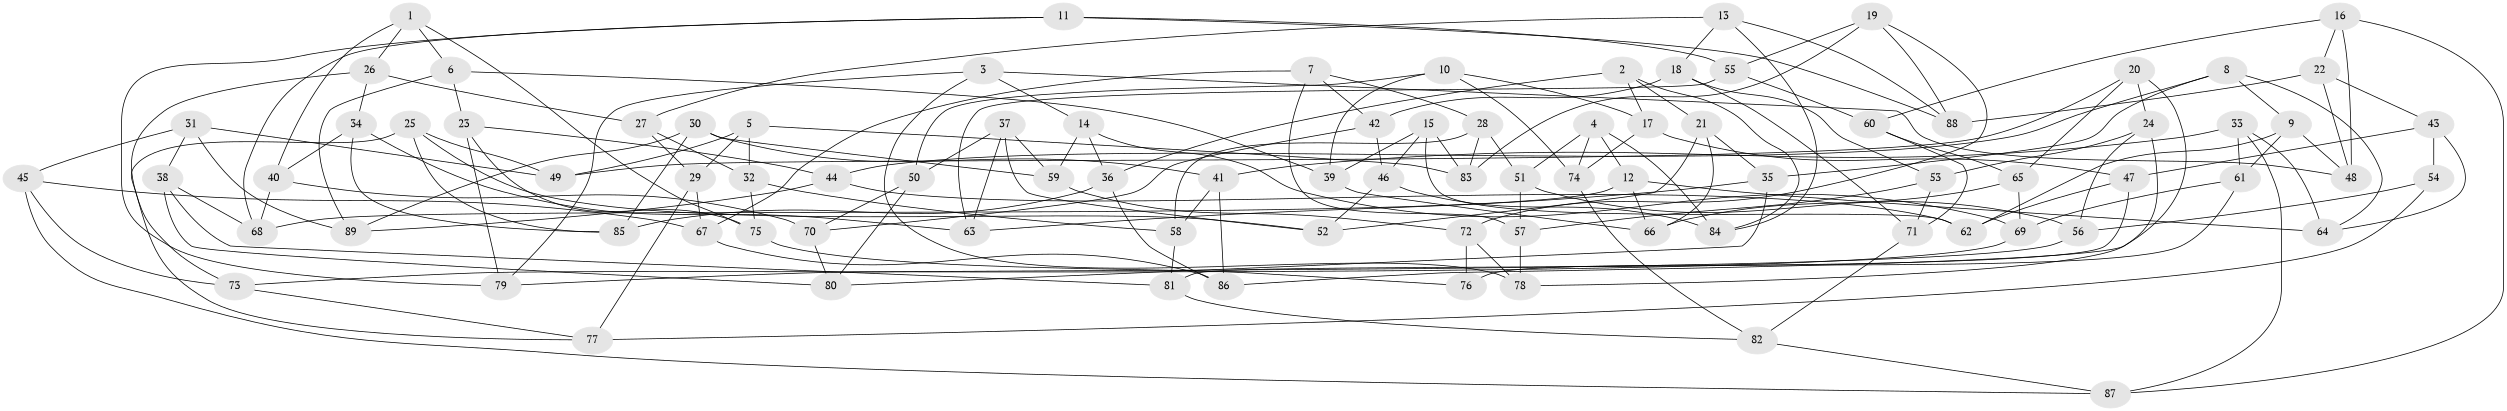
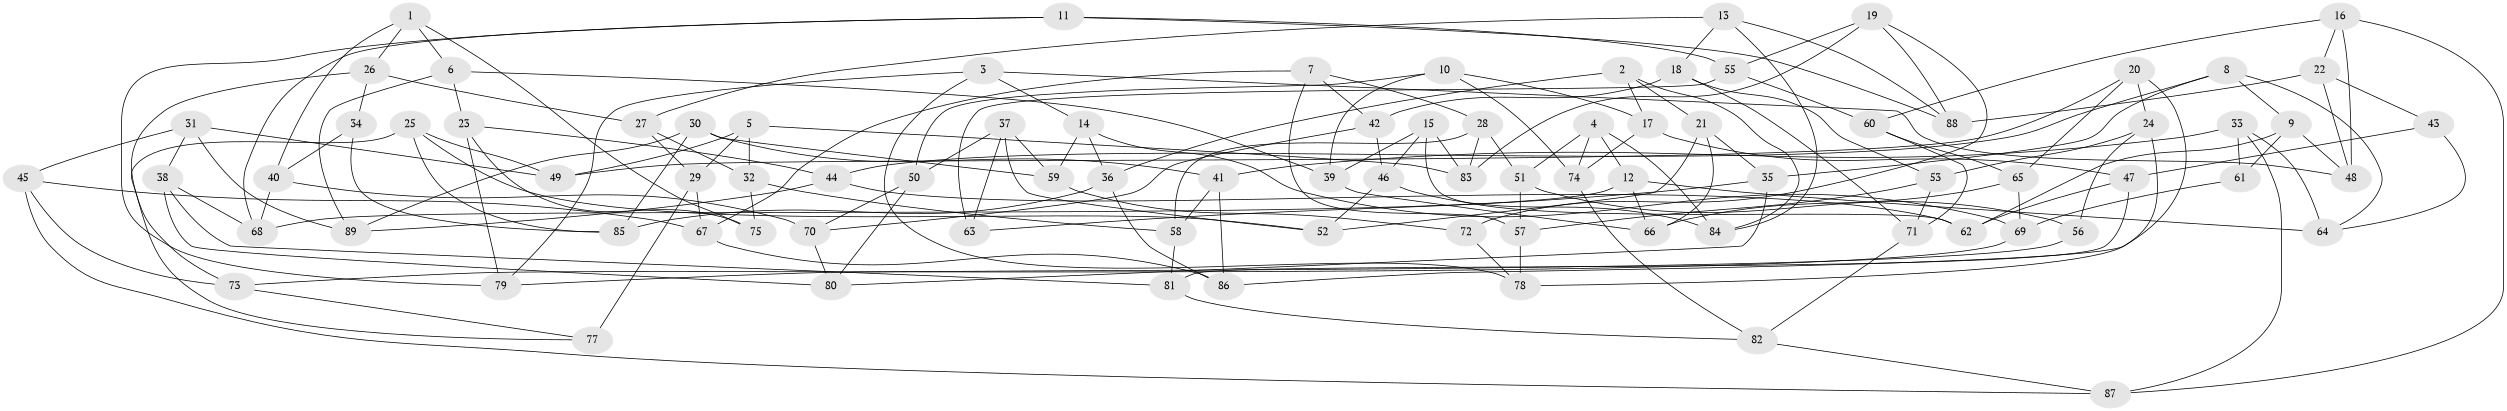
  graph {
    fontname="PT Serif"
    node [color=gray90 fontname="PT Serif" style=filled]
    edge [fontname="PT Serif"]
    1
    6
    26
    40
    75
    23
    39
    89
    27
    34
    73
    68
    70
-   76
    2
    17
    21
    36
    84
    74
    47
    35
    66
    52
    86
    85
    3
    14
    48
    78
    79
    59
    69
    4
    12
    51
    64
    57
    56
    82
    5
    29
    32
    49
    83
    67
    77
    58
    44
    7
    28
    42
    46
    8
    9
    61
    62
    63
    80
    10
    50
    11
    55
    88
    60
    13
    18
    53
    71
    72
    15
    16
    22
    87
    43
    65
    81
    19
    20
    24
-   54
    25
    30
    41
    31
    38
    45
    33
    37
    1 -- 6
    1 -- 26
    1 -- 40
    1 -- 75
    6 -- 23
    6 -- 39
    6 -- 89
    26 -- 27
    26 -- 34
    26 -- 73
    40 -- 68
    40 -- 70
-   75 -- 76
    23 -- 75
    23 -- 79
    23 -- 44
    39 -- 66
    27 -- 29
    27 -- 32
    34 -- 40
    34 -- 85
-   34 -- 63
    73 -- 77
    70 -- 80
    2 -- 17
    2 -- 21
    2 -- 36
    2 -- 84
    17 -- 74
    17 -- 47
    21 -- 35
    21 -- 66
    21 -- 52
    36 -- 86
    36 -- 85
    74 -- 82
    47 -- 62
    47 -- 81
    35 -- 63
    35 -- 80
    3 -- 14
    3 -- 48
    3 -- 78
    3 -- 79
    14 -- 36
    14 -- 59
    14 -- 69
    59 -- 72
    69 -- 73
    4 -- 84
    4 -- 74
    4 -- 12
    4 -- 51
    12 -- 68
    12 -- 66
    12 -- 64
    51 -- 57
    51 -- 56
    57 -- 78
    56 -- 79
    82 -- 87
    5 -- 29
    5 -- 32
    5 -- 49
    5 -- 83
    29 -- 67
    29 -- 77
    32 -- 75
    32 -- 58
    67 -- 86
    58 -- 81
    44 -- 89
    44 -- 62
    7 -- 57
    7 -- 67
    7 -- 28
    7 -- 42
    28 -- 51
    28 -- 83
    28 -- 58
    42 -- 70
    42 -- 46
    46 -- 84
    46 -- 52
    8 -- 35
    8 -- 64
    8 -- 44
    8 -- 9
    9 -- 48
    9 -- 61
    9 -- 62
-   61 -- 76
    61 -- 69
    10 -- 39
    10 -- 17
    10 -- 74
    10 -- 50
    50 -- 70
    50 -- 80
    11 -- 68
    11 -- 79
    11 -- 55
    11 -- 88
    55 -- 63
    55 -- 60
    60 -- 71
    60 -- 65
    13 -- 27
    13 -- 84
    13 -- 88
    13 -- 18
    18 -- 42
    18 -- 53
    18 -- 71
    53 -- 57
    53 -- 71
    71 -- 82
-   72 -- 76
    72 -- 78
    15 -- 39
    15 -- 83
    15 -- 46
    15 -- 62
    16 -- 48
    16 -- 60
    16 -- 22
    16 -- 87
    22 -- 48
    22 -- 88
    22 -- 43
    43 -- 47
    43 -- 64
-   43 -- 54
    65 -- 66
    65 -- 69
    81 -- 82
    19 -- 83
    19 -- 55
    19 -- 88
    19 -- 72
    20 -- 86
    20 -- 49
    20 -- 65
    20 -- 24
    24 -- 78
    24 -- 56
    24 -- 53
-   54 -- 56
-   54 -- 77
    25 -- 52
    25 -- 85
    25 -- 49
    25 -- 77
    30 -- 89
    30 -- 85
    30 -- 59
    30 -- 41
    41 -- 86
    41 -- 58
    31 -- 89
    31 -- 49
    31 -- 38
    31 -- 45
    38 -- 68
    38 -- 80
    38 -- 81
    45 -- 73
    45 -- 67
    45 -- 87
    33 -- 64
    33 -- 61
    33 -- 87
    33 -- 41
    37 -- 52
    37 -- 59
    37 -- 63
    37 -- 50
  }
